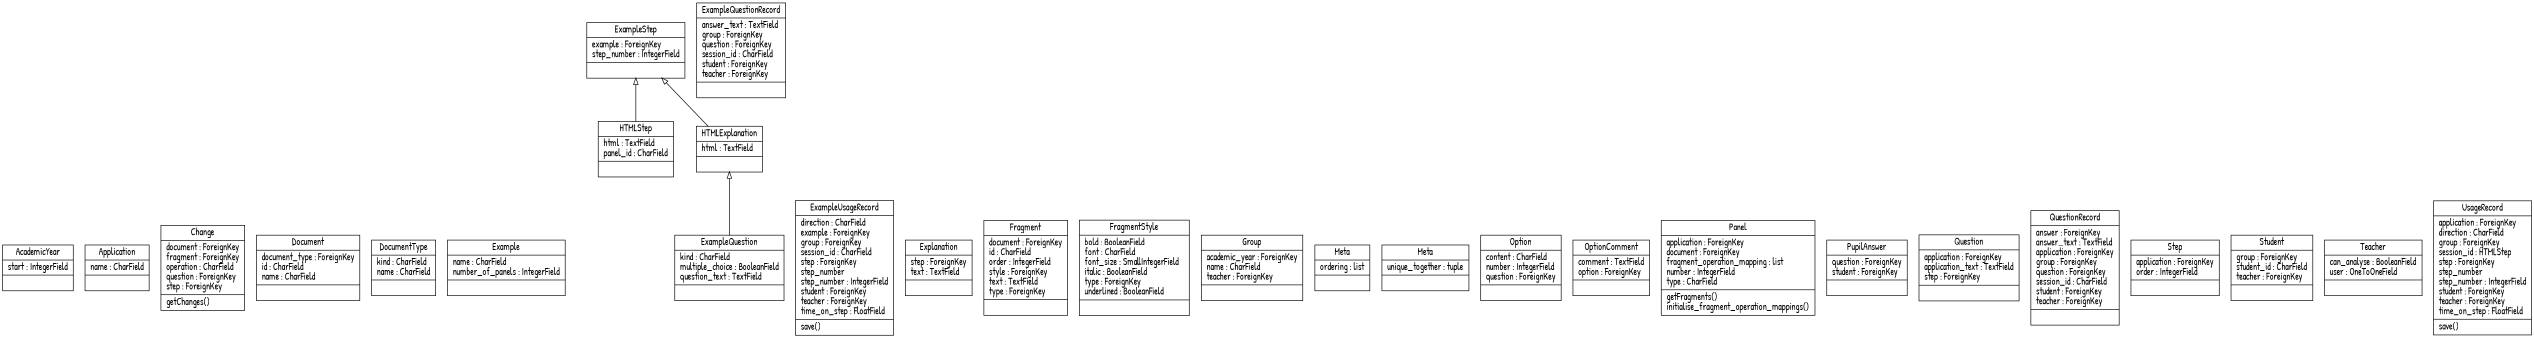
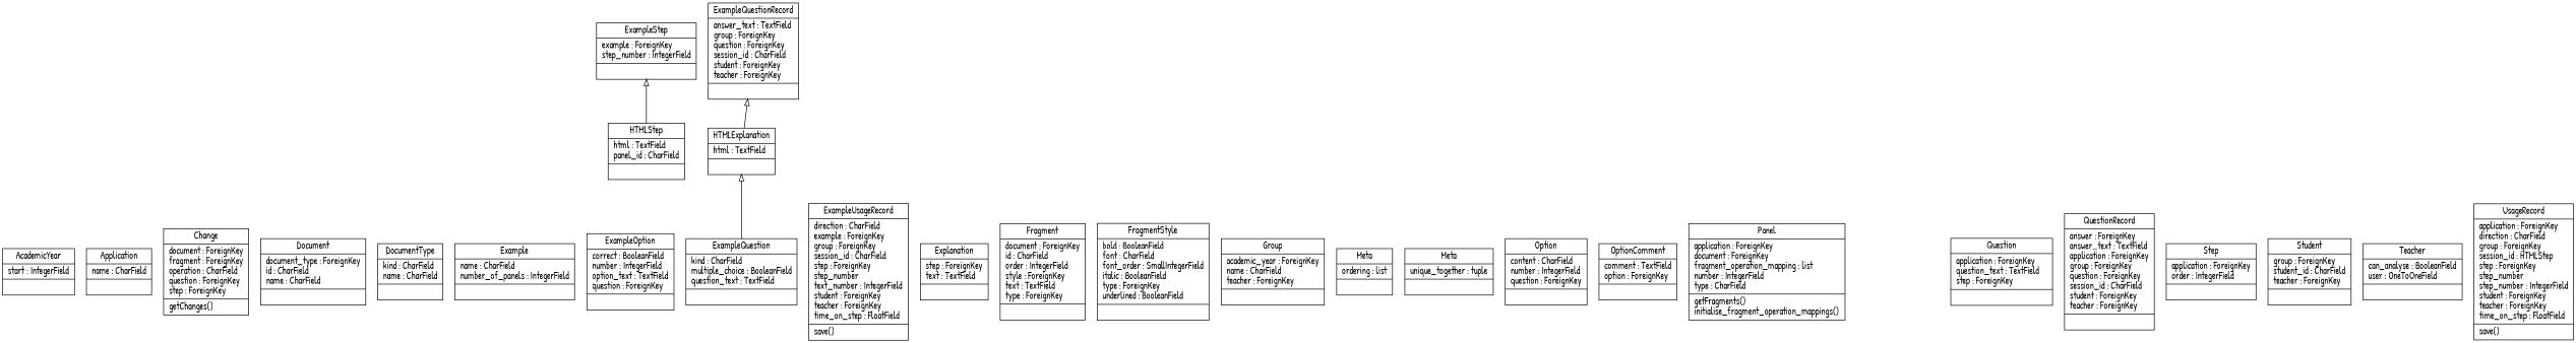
  digraph {
    fontname="Patrick Hand"
    rankdir=BT
    node [fontname="Patrick Hand" shape=record]
    edge [arrowhead=empty arrowtail=none fontname="Patrick Hand"]
    n1 [label="{AcademicYear|start : IntegerField\l|}"]
    n2 [label="{Application|name : CharField\l|}"]
    n3 [label="{Change|document : ForeignKey\lfragment : ForeignKey\loperation : CharField\lquestion : ForeignKey\lstep : ForeignKey\l|getChanges()\l}"]
    n4 [label="{Document|document_type : ForeignKey\lid : CharField\lname : CharField\l|}"]
    n5 [label="{DocumentType|kind : CharField\lname : CharField\l|}"]
    n6 [label="{Example|name : CharField\lnumber_of_panels : IntegerField\l|}"]
+   n7 [label="{ExampleOption|correct : BooleanField\lnumber : IntegerField\loption_text : TextField\lquestion : ForeignKey\l|}"]
    n8 [label="{ExampleQuestion|kind : CharField\lmultiple_choice : BooleanField\lquestion_text : TextField\l|}"]
    n9 [label="{HTMLExplanation|html : TextField\l|}"]
    n10 [label="{ExampleStep|example : ForeignKey\lstep_number : IntegerField\l|}"]
    n11 [label="{ExampleQuestionRecord|answer_text : TextField\lgroup : ForeignKey\lquestion : ForeignKey\lsession_id : CharField\lstudent : ForeignKey\lteacher : ForeignKey\l|}"]
-   n12 [label="{ExampleUsageRecord|direction : CharField\lexample : ForeignKey\lgroup : ForeignKey\lsession_id : CharField\lstep : ForeignKey\lstep_number\lstep_number : IntegerField\lstudent : ForeignKey\lteacher : ForeignKey\ltime_on_step : FloatField\l|save()\l}"]
+   n12 [label="{ExampleUsageRecord|direction : CharField\lexample : ForeignKey\lgroup : ForeignKey\lsession_id : CharField\lstep : ForeignKey\lstep_number\ltext_number : IntegerField\lstudent : ForeignKey\lteacher : ForeignKey\ltime_on_step : FloatField\l|save()\l}"]
    n13 [label="{Explanation|step : ForeignKey\ltext : TextField\l|}"]
    n14 [label="{Fragment|document : ForeignKey\lid : CharField\lorder : IntegerField\lstyle : ForeignKey\ltext : TextField\ltype : ForeignKey\l|}"]
-   n15 [label="{FragmentStyle|bold : BooleanField\lfont : CharField\lfont_size : SmallIntegerField\litalic : BooleanField\ltype : ForeignKey\lunderlined : BooleanField\l|}"]
+   n15 [label="{FragmentStyle|bold : BooleanField\lfont : CharField\lfont_order : SmallIntegerField\litalic : BooleanField\ltype : ForeignKey\lunderlined : BooleanField\l|}"]
    n16 [label="{Group|academic_year : ForeignKey\lname : CharField\lteacher : ForeignKey\l|}"]
    n17 [label="{HTMLStep|html : TextField\lpanel_id : CharField\l|}"]
    n18 [label="{Meta|ordering : list\l|}"]
    n19 [label="{Meta|unique_together : tuple\l|}"]
    n20 [label="{Option|content : CharField\lnumber : IntegerField\lquestion : ForeignKey\l|}"]
    n21 [label="{OptionComment|comment : TextField\loption : ForeignKey\l|}"]
    n22 [label="{Panel|application : ForeignKey\ldocument : ForeignKey\lfragment_operation_mapping : list\lnumber : IntegerField\ltype : CharField\l|getFragments()\linitialise_fragment_operation_mappings()\l}"]
-   n23 [label="{PupilAnswer|question : ForeignKey\lstudent : ForeignKey\l|}"]
-   n24 [label="{Question|application : ForeignKey\lapplication_text : TextField\lstep : ForeignKey\l|}"]
+   n24 [label="{Question|application : ForeignKey\lquestion_text : TextField\lstep : ForeignKey\l|}"]
    n25 [label="{QuestionRecord|answer : ForeignKey\lanswer_text : TextField\lapplication : ForeignKey\lgroup : ForeignKey\lquestion : ForeignKey\lsession_id : CharField\lstudent : ForeignKey\lteacher : ForeignKey\l|}"]
    n26 [label="{Step|application : ForeignKey\lorder : IntegerField\l|}"]
    n27 [label="{Student|group : ForeignKey\lstudent_id : CharField\lteacher : ForeignKey\l|}"]
    n28 [label="{Teacher|can_analyse : BooleanField\luser : OneToOneField\l|}"]
    n29 [label="{UsageRecord|application : ForeignKey\ldirection : CharField\lgroup : ForeignKey\lsession_id : HTMLStep\lstep : ForeignKey\lstep_number\lstep_number : IntegerField\lstudent : ForeignKey\lteacher : ForeignKey\ltime_on_step : FloatField\l|save()\l}"]
    n8 -> n9
-   n9 -> n10
+   n9 -> n11
    n17 -> n10
  }
